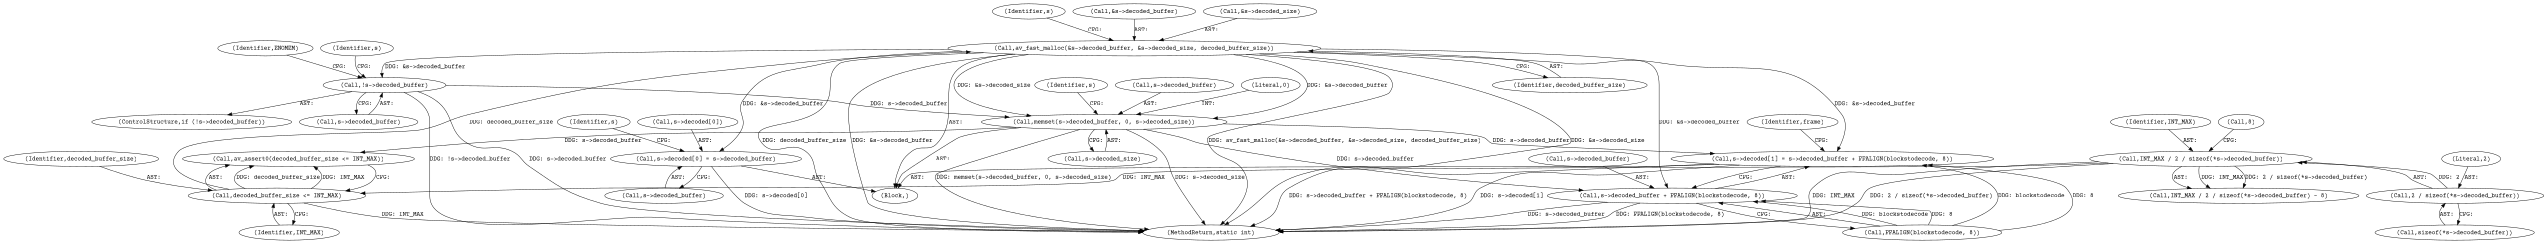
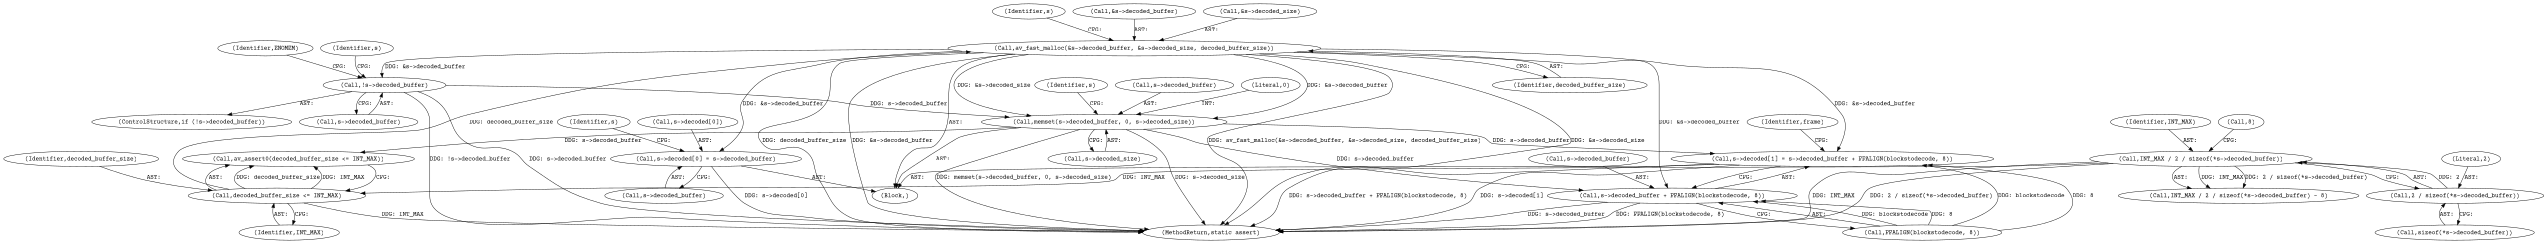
  digraph {
    fontname="Courier Prime"
    node [fontname="Courier Prime"]
    edge [fontname="Courier Prime"]
    n1 [label="(Call,av_fast_malloc(&s->decoded_buffer, &s->decoded_size, decoded_buffer_size))"]
    n2 [label="(Call,!s->decoded_buffer)"]
    n3 [label="(Call,memset(s->decoded_buffer, 0, s->decoded_size))"]
    n4 [label="(Call,s->decoded[0] = s->decoded_buffer)"]
    n5 [label="(Call,s->decoded[1] = s->decoded_buffer + FFALIGN(blockstodecode, 8))"]
    n6 [label="(Call,s->decoded_buffer + FFALIGN(blockstodecode, 8))"]
-   n7 [label="(MethodReturn,static int)"]
+   n7 [label="(MethodReturn,static assert)"]
    n8 [label="(Block,)"]
    n9 [label="(Identifier,decoded_buffer_size)"]
    n10 [label="(ControlStructure,if (!s->decoded_buffer))"]
    n11 [label="(Call,s->decoded_buffer)"]
    n12 [label="(Call,av_assert0(decoded_buffer_size <= INT_MAX))"]
    n13 [label="(Call,s->decoded_size)"]
    n14 [label="(Call,s->decoded_buffer)"]
    n15 [label="(Call,FFALIGN(blockstodecode, 8))"]
    n16 [label="(Call,decoded_buffer_size <= INT_MAX)"]
    n17 [label="(Identifier,INT_MAX)"]
    n18 [label="(Call,INT_MAX / 2 / sizeof(*s->decoded_buffer))"]
    n19 [label="(Call,2 / sizeof(*s->decoded_buffer))"]
    n20 [label="(Call,INT_MAX / 2 / sizeof(*s->decoded_buffer) - 8)"]
    n21 [label="(Call,sizeof(*s->decoded_buffer))"]
    n22 [label="(Identifier,s)"]
    n23 [label="(Identifier,s)"]
    n24 [label="(Identifier,s)"]
    n25 [label="(Literal,2)"]
    n26 [label="(Identifier,ENOMEM)"]
    n27 [label="(Identifier,decoded_buffer_size)"]
    n28 [label="(Identifier,s)"]
    n29 [label="(Call,s->decoded_buffer)"]
    n30 [label="(Call,s->decoded_buffer)"]
    n31 [label="(Identifier,INT_MAX)"]
    n32 [label="(Identifier,frame)"]
    n33 [label="(Call,8)"]
    n34 [label="(Call,s->decoded[0])"]
    n35 [label="(Literal,0)"]
    n36 [label="(Call,&s->decoded_buffer)"]
    n37 [label="(Call,&s->decoded_size)"]
    n1 -> n2 [label="DDG: &s->decoded_buffer"]
    n1 -> n3 [label="DDG: &s->decoded_buffer"]
    n1 -> n3 [label="DDG: &s->decoded_size"]
    n1 -> n4 [label="DDG: &s->decoded_buffer"]
    n1 -> n5 [label="DDG: &s->decoded_buffer"]
    n1 -> n6 [label="DDG: &s->decoded_buffer"]
    n1 -> n7 [label="DDG: av_fast_malloc(&s->decoded_buffer, &s->decoded_size, decoded_buffer_size)"]
    n1 -> n7 [label="DDG: &s->decoded_size"]
    n1 -> n7 [label="DDG: decoded_buffer_size"]
    n1 -> n7 [label="DDG: &s->decoded_buffer"]
    n1 -> n8 [label="AST: "]
    n1 -> n9 [label="CFG: "]
    n2 -> n3 [label="DDG: s->decoded_buffer"]
    n2 -> n7 [label="DDG: s->decoded_buffer"]
    n2 -> n7 [label="DDG: !s->decoded_buffer"]
    n2 -> n10 [label="AST: "]
    n2 -> n11 [label="CFG: "]
    n3 -> n5 [label="DDG: s->decoded_buffer"]
    n3 -> n6 [label="DDG: s->decoded_buffer"]
    n3 -> n7 [label="DDG: memset(s->decoded_buffer, 0, s->decoded_size)"]
    n3 -> n7 [label="DDG: s->decoded_size"]
    n3 -> n8 [label="AST: "]
    n3 -> n12 [label="DDG: s->decoded_buffer"]
    n3 -> n13 [label="CFG: "]
    n4 -> n7 [label="DDG: s->decoded[0]"]
    n4 -> n8 [label="AST: "]
    n4 -> n14 [label="CFG: "]
    n5 -> n6 [label="CFG: "]
    n5 -> n7 [label="DDG: s->decoded_buffer + FFALIGN(blockstodecode, 8)"]
    n5 -> n7 [label="DDG: s->decoded[1]"]
    n5 -> n8 [label="AST: "]
    n6 -> n5 [label="AST: "]
    n6 -> n7 [label="DDG: s->decoded_buffer"]
    n6 -> n7 [label="DDG: FFALIGN(blockstodecode, 8)"]
    n6 -> n15 [label="CFG: "]
    n9 -> n1 [label="AST: "]
    n11 -> n2 [label="AST: "]
    n12 -> n16 [label="CFG: "]
    n13 -> n3 [label="AST: "]
    n14 -> n4 [label="AST: "]
    n15 -> n5 [label="DDG: blockstodecode"]
    n15 -> n5 [label="DDG: 8"]
    n15 -> n6 [label="AST: "]
    n15 -> n6 [label="DDG: blockstodecode"]
    n15 -> n6 [label="DDG: 8"]
    n16 -> n1 [label="DDG: decoded_buffer_size"]
    n16 -> n7 [label="DDG: INT_MAX"]
    n16 -> n12 [label="AST: "]
    n16 -> n12 [label="DDG: decoded_buffer_size"]
    n16 -> n12 [label="DDG: INT_MAX"]
    n16 -> n17 [label="CFG: "]
    n17 -> n16 [label="AST: "]
    n18 -> n7 [label="DDG: 2 / sizeof(*s->decoded_buffer)"]
    n18 -> n7 [label="DDG: INT_MAX"]
    n18 -> n16 [label="DDG: INT_MAX"]
+   n18 -> n19 [label="CFG: "]
    n18 -> n20 [label="AST: "]
    n18 -> n20 [label="DDG: INT_MAX"]
    n18 -> n20 [label="DDG: 2 / sizeof(*s->decoded_buffer)"]
    n19 -> n18 [label="AST: "]
    n19 -> n18 [label="DDG: 2"]
    n19 -> n21 [label="CFG: "]
    n21 -> n19 [label="AST: "]
    n22 -> n1 [label="CFG: "]
    n23 -> n3 [label="CFG: "]
    n24 -> n2 [label="CFG: "]
    n25 -> n19 [label="AST: "]
    n26 -> n2 [label="CFG: "]
    n27 -> n16 [label="AST: "]
    n28 -> n4 [label="CFG: "]
    n29 -> n3 [label="AST: "]
    n30 -> n6 [label="AST: "]
    n31 -> n18 [label="AST: "]
    n32 -> n5 [label="CFG: "]
    n33 -> n18 [label="CFG: "]
    n34 -> n4 [label="AST: "]
    n35 -> n3 [label="INT: "]
    n36 -> n1 [label="AST: "]
    n37 -> n1 [label="AST: "]
  }
